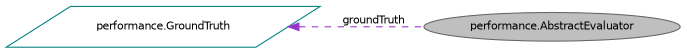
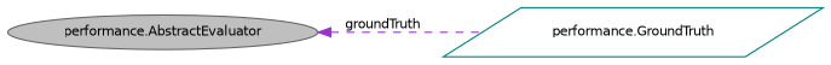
  digraph {
    rankdir=LR
    node [fontname=Helvetica fontsize=10 style=filled]
    n1 [color=gray40 fillcolor=grey75 fontcolor=black height=0.2 label="performance.AbstractEvaluator" shape=ellipse width=0.4]
    n2 [color=teal fillcolor=white height=0.2 label="performance.GroundTruth" shape=parallelogram width=0.4]
-   n2 -> n1 [color=darkorchid3 dir=back fontname=Helvetica fontsize=10 label=" groundTruth" labelfontname=Helvetica labelfontsize=10 style=dashed]
+   n1 -> n2 [color=darkorchid3 dir=back fontname=Helvetica fontsize=10 label=" groundTruth" labelfontname=Helvetica labelfontsize=10 style=dashed]
  }
